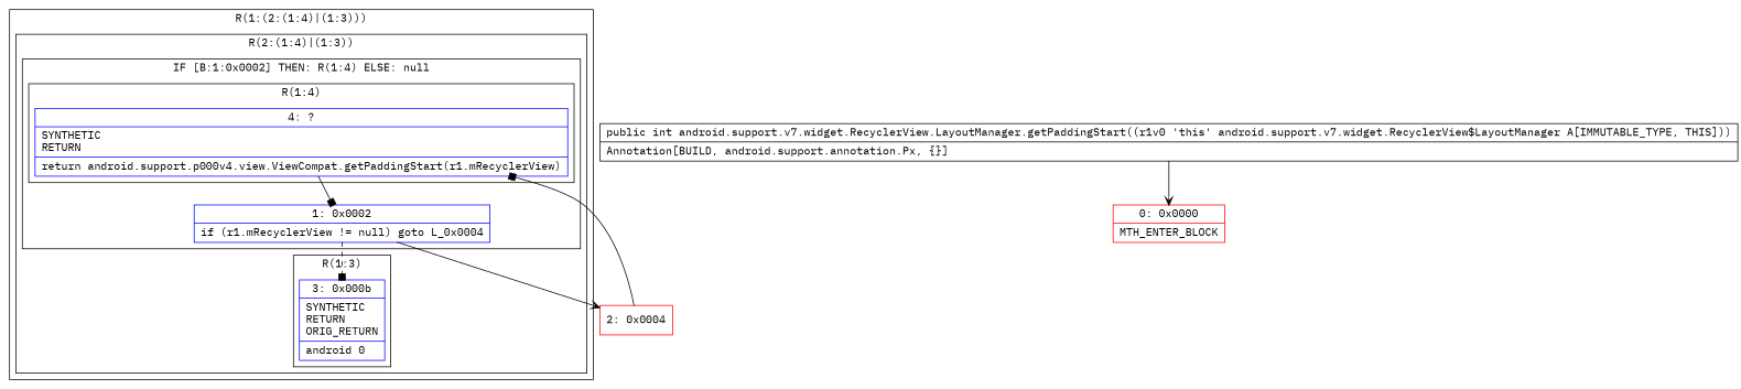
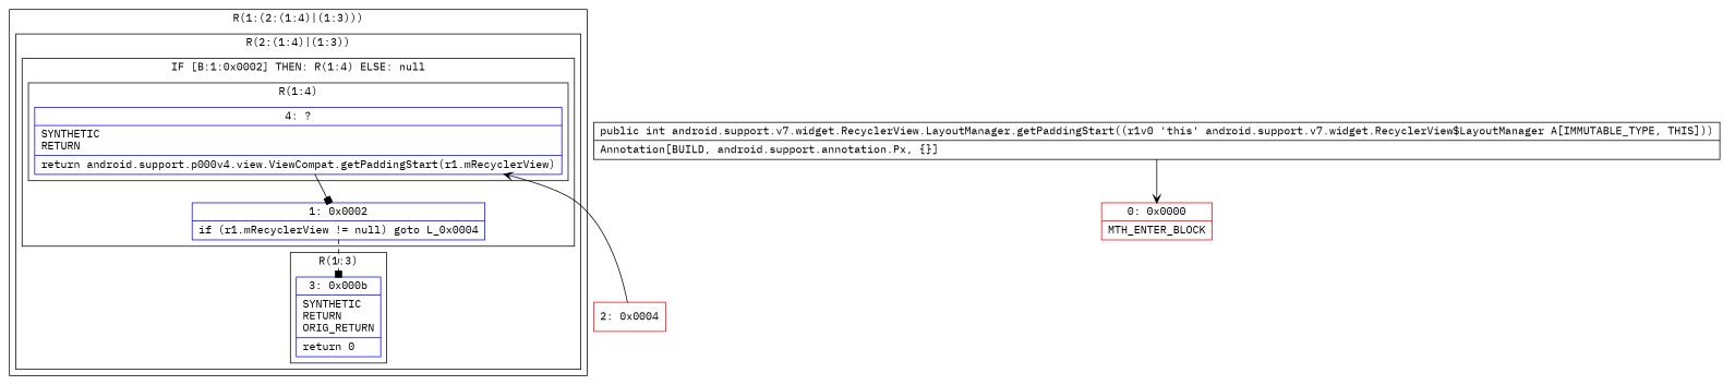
  digraph {
    fontname="IBM Plex Mono"
    node [color=blue fontname="IBM Plex Mono" shape=record]
    edge [arrowhead=box fontname="IBM Plex Mono"]
    n1 [label="{4\:\ ?|SYNTHETIC\lRETURN\l|return android.support.p000v4.view.ViewCompat.getPaddingStart(r1.mRecyclerView)\l}"]
    n2 [label="{1\:\ 0x0002|if (r1.mRecyclerView != null) goto L_0x0004\l}"]
-   n3 [label="{3\:\ 0x000b|SYNTHETIC\lRETURN\lORIG_RETURN\l|android 0\l}"]
+   n3 [label="{3\:\ 0x000b|SYNTHETIC\lRETURN\lORIG_RETURN\l|return 0\l}"]
    n4 [color=red label="{2\:\ 0x0004}"]
    n5 [color=red label="{0\:\ 0x0000|MTH_ENTER_BLOCK\l}"]
    n6 [label="{public int android.support.v7.widget.RecyclerView.LayoutManager.getPaddingStart((r1v0 'this' android.support.v7.widget.RecyclerView$LayoutManager A[IMMUTABLE_TYPE, THIS]))  | Annotation[BUILD, android.support.annotation.Px, \{\}]\l}" color=""]
    subgraph cluster_1 {
      label="R(1:(2:(1:4)|(1:3)))"
      subgraph cluster_2 {
        label="R(2:(1:4)|(1:3))"
        subgraph cluster_3 {
          label="IF [B:1:0x0002] THEN: R(1:4) ELSE: null"
          n2
          subgraph cluster_4 {
            label="R(1:4)"
            n1
          }
        }
        subgraph cluster_5 {
          label="R(1:3)"
          n3
        }
      }
    }
    n1 -> n2
    n2 -> n3 [style=dashed]
-   n2 -> n4 [arrowhead=vee]
-   n4 -> n1
+   n4 -> n1 [arrowhead=vee]
    n6 -> n5 [arrowhead=vee]
  }
